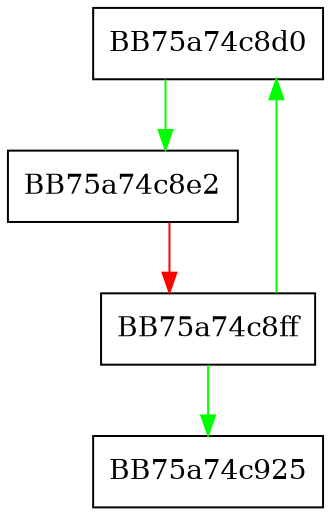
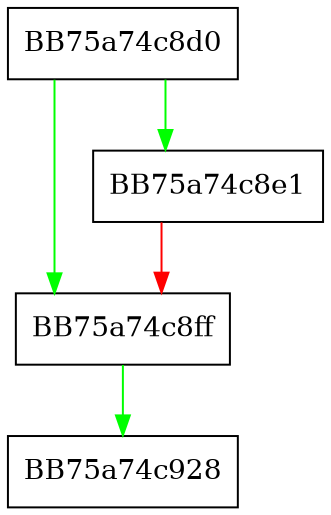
  digraph {
    splines=ortho
    node [shape=box]
    edge [color=green]
    BB75a74c8d0
    BB75a74c8ff
-   BB75a74c8e2
-   BB75a74c928 [label=BB75a74c925]
-   BB75a74c8ff -> BB75a74c8d0
+   BB75a74c8e2 [label=BB75a74c8e1]
+   BB75a74c928
+   BB75a74c8d0 -> BB75a74c8ff
    BB75a74c8d0 -> BB75a74c8e2
    BB75a74c8ff -> BB75a74c928
    BB75a74c8e2 -> BB75a74c8ff [color=red]
  }
